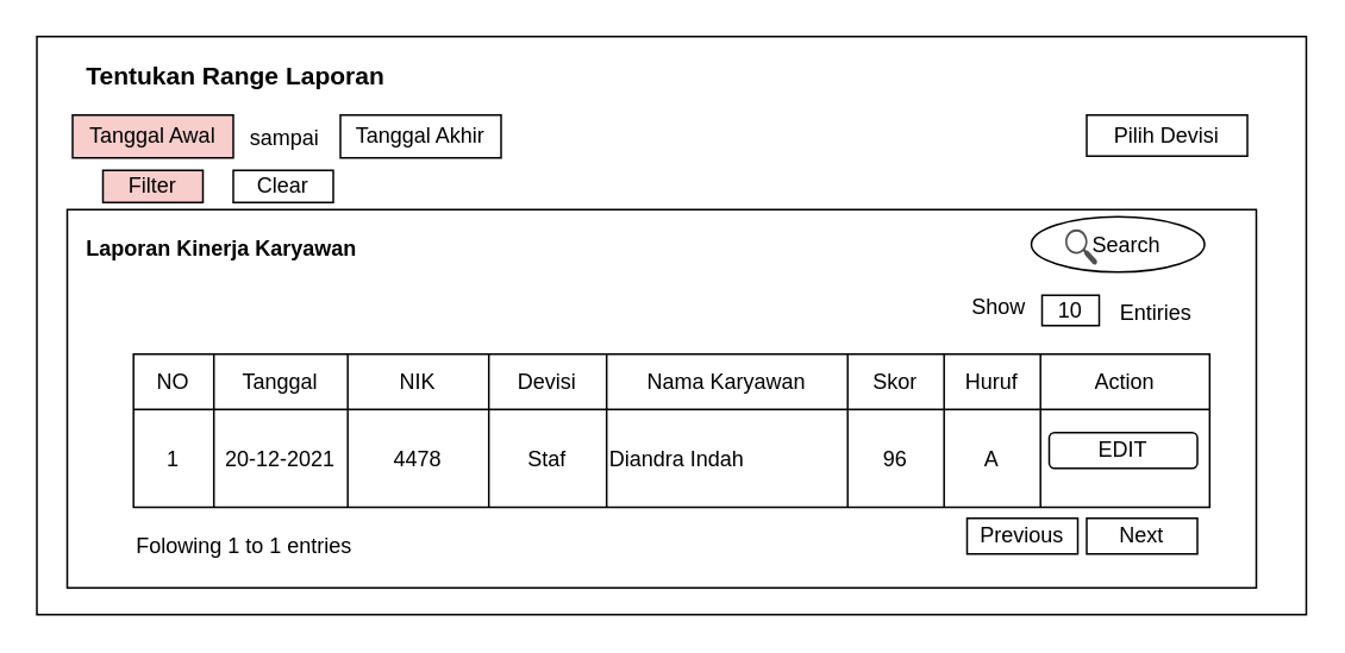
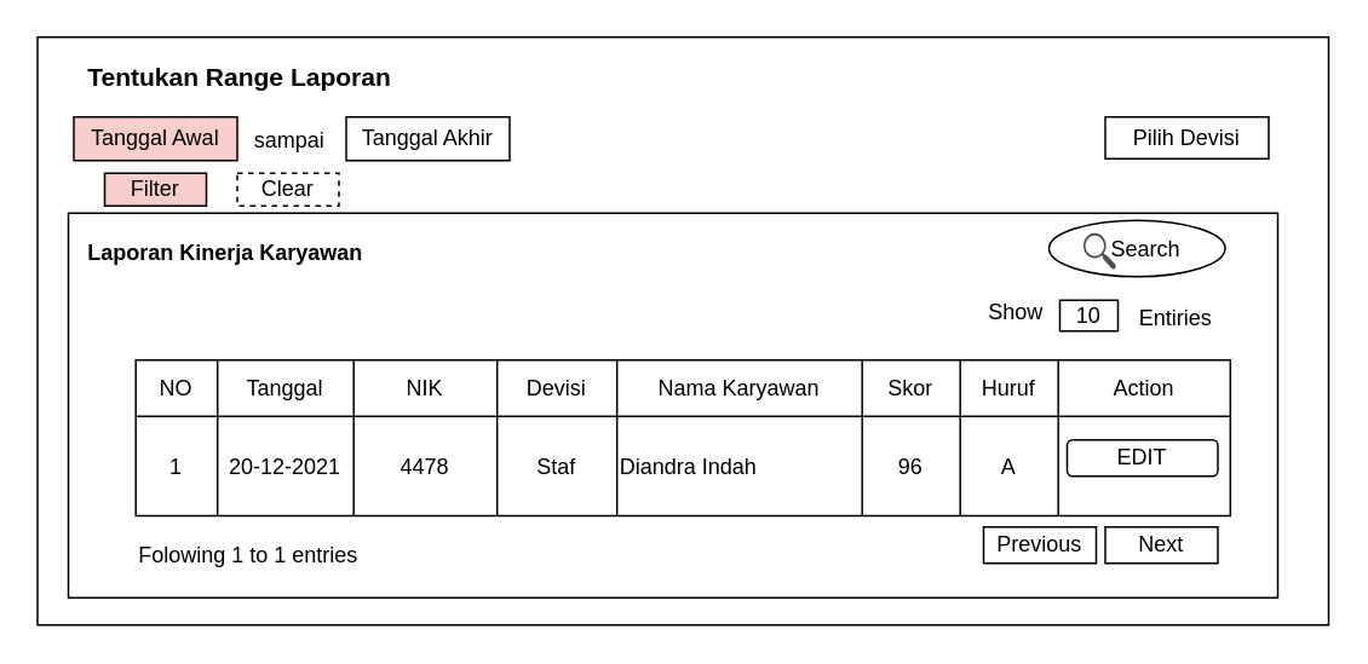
  <mxCell id="0" />
  <mxCell id="1" parent="0" />
  <mxCell id="2" value="" style="rounded=0;whiteSpace=wrap;html=1;" vertex="1" parent="1"><mxGeometry x="20" y="20" width="711" height="324" as="geometry" /></mxCell>
  <mxCell id="3" value="Tanggal Awal" style="rounded=0;whiteSpace=wrap;html=1;fillColor=#f8cecc;" vertex="1" parent="1"><mxGeometry x="40" y="64" width="90" height="24" as="geometry" /></mxCell>
  <mxCell id="4" value="Tanggal Akhir" style="rounded=0;whiteSpace=wrap;html=1;" vertex="1" parent="1"><mxGeometry x="190" y="64" width="90" height="24" as="geometry" /></mxCell>
  <mxCell id="5" value="sampai" style="text;html=1;strokeColor=none;fillColor=none;align=center;verticalAlign=middle;whiteSpace=wrap;rounded=0;" vertex="1" parent="1"><mxGeometry x="139" y="67" width="40" height="20" as="geometry" /></mxCell>
  <mxCell id="6" value="&lt;font style=&quot;font-size: 14px&quot;&gt;&lt;b&gt;Tentukan Range Laporan&lt;/b&gt;&lt;/font&gt;" style="text;html=1;strokeColor=none;fillColor=none;align=left;verticalAlign=middle;whiteSpace=wrap;rounded=0;" vertex="1" parent="1"><mxGeometry x="46" y="32" width="228" height="20" as="geometry" /></mxCell>
  <mxCell id="7" value="Pilih Devisi" style="rounded=0;whiteSpace=wrap;html=1;" vertex="1" parent="1"><mxGeometry x="608" y="64" width="90" height="23" as="geometry" /></mxCell>
  <mxCell id="8" value="" style="rounded=0;whiteSpace=wrap;html=1;" vertex="1" parent="1"><mxGeometry x="37" y="117" width="666" height="212" as="geometry" /></mxCell>
  <mxCell id="9" value="" style="shape=table;html=1;whiteSpace=wrap;startSize=0;container=1;collapsible=0;childLayout=tableLayout;" vertex="1" parent="1"><mxGeometry x="74.13" y="198" width="602.75" height="85.75" as="geometry" /></mxCell>
  <mxCell id="10" value="" style="shape=partialRectangle;html=1;whiteSpace=wrap;collapsible=0;dropTarget=0;pointerEvents=0;fillColor=none;top=0;left=0;bottom=0;right=0;points=[[0,0.5],[1,0.5]];portConstraint=eastwest;" vertex="1" parent="9"><mxGeometry width="602.75" height="31" as="geometry" /></mxCell>
  <mxCell id="11" value="NO" style="shape=partialRectangle;html=1;whiteSpace=wrap;connectable=0;overflow=hidden;fillColor=none;top=0;left=0;bottom=0;right=0;" vertex="1" parent="10"><mxGeometry width="45" height="31" as="geometry" /></mxCell>
  <mxCell id="12" value="Tanggal" style="shape=partialRectangle;html=1;whiteSpace=wrap;connectable=0;overflow=hidden;fillColor=none;top=0;left=0;bottom=0;right=0;" vertex="1" parent="10"><mxGeometry x="45" width="75" height="31" as="geometry" /></mxCell>
  <mxCell id="13" value="NIK" style="shape=partialRectangle;html=1;whiteSpace=wrap;connectable=0;overflow=hidden;fillColor=none;top=0;left=0;bottom=0;right=0;" vertex="1" parent="10"><mxGeometry x="120" width="79" height="31" as="geometry" /></mxCell>
  <mxCell id="14" value="Devisi" style="shape=partialRectangle;html=1;whiteSpace=wrap;connectable=0;overflow=hidden;fillColor=none;top=0;left=0;bottom=0;right=0;" vertex="1" parent="10"><mxGeometry x="199" width="66" height="31" as="geometry" /></mxCell>
  <mxCell id="15" value="Nama Karyawan" style="shape=partialRectangle;html=1;whiteSpace=wrap;connectable=0;overflow=hidden;fillColor=none;top=0;left=0;bottom=0;right=0;" vertex="1" parent="10"><mxGeometry x="265" width="135" height="31" as="geometry" /></mxCell>
  <mxCell id="16" value="Skor" style="shape=partialRectangle;html=1;whiteSpace=wrap;connectable=0;overflow=hidden;fillColor=none;top=0;left=0;bottom=0;right=0;" vertex="1" parent="10"><mxGeometry x="400" width="54" height="31" as="geometry" /></mxCell>
  <mxCell id="17" value="Huruf" style="shape=partialRectangle;html=1;whiteSpace=wrap;connectable=0;overflow=hidden;fillColor=none;top=0;left=0;bottom=0;right=0;" vertex="1" parent="10"><mxGeometry x="454" width="54" height="31" as="geometry" /></mxCell>
  <mxCell id="18" value="Action" style="shape=partialRectangle;html=1;whiteSpace=wrap;connectable=0;overflow=hidden;fillColor=none;top=0;left=0;bottom=0;right=0;" vertex="1" parent="10"><mxGeometry x="508" width="95" height="31" as="geometry" /></mxCell>
  <mxCell id="19" value="" style="shape=partialRectangle;html=1;whiteSpace=wrap;collapsible=0;dropTarget=0;pointerEvents=0;fillColor=none;top=0;left=0;bottom=0;right=0;points=[[0,0.5],[1,0.5]];portConstraint=eastwest;" vertex="1" parent="9"><mxGeometry y="31" width="602.75" height="55" as="geometry" /></mxCell>
  <mxCell id="20" value="1" style="shape=partialRectangle;html=1;whiteSpace=wrap;connectable=0;overflow=hidden;fillColor=none;top=0;left=0;bottom=0;right=0;" vertex="1" parent="19"><mxGeometry width="45" height="55" as="geometry" /></mxCell>
  <mxCell id="21" value="20-12-2021" style="shape=partialRectangle;html=1;whiteSpace=wrap;connectable=0;overflow=hidden;fillColor=none;top=0;left=0;bottom=0;right=0;" vertex="1" parent="19"><mxGeometry x="45" width="75" height="55" as="geometry" /></mxCell>
  <mxCell id="22" value="4478" style="shape=partialRectangle;html=1;whiteSpace=wrap;connectable=0;overflow=hidden;fillColor=none;top=0;left=0;bottom=0;right=0;" vertex="1" parent="19"><mxGeometry x="120" width="79" height="55" as="geometry" /></mxCell>
  <mxCell id="23" value="Staf" style="shape=partialRectangle;html=1;whiteSpace=wrap;connectable=0;overflow=hidden;fillColor=none;top=0;left=0;bottom=0;right=0;" vertex="1" parent="19"><mxGeometry x="199" width="66" height="55" as="geometry" /></mxCell>
  <mxCell id="24" value="Diandra Indah" style="shape=partialRectangle;html=1;whiteSpace=wrap;connectable=0;overflow=hidden;fillColor=none;top=0;left=0;bottom=0;right=0;align=left;" vertex="1" parent="19"><mxGeometry x="265" width="135" height="55" as="geometry" /></mxCell>
  <mxCell id="25" value="96" style="shape=partialRectangle;html=1;whiteSpace=wrap;connectable=0;overflow=hidden;fillColor=none;top=0;left=0;bottom=0;right=0;" vertex="1" parent="19"><mxGeometry x="400" width="54" height="55" as="geometry" /></mxCell>
  <mxCell id="26" value="A" style="shape=partialRectangle;html=1;whiteSpace=wrap;connectable=0;overflow=hidden;fillColor=none;top=0;left=0;bottom=0;right=0;" vertex="1" parent="19"><mxGeometry x="454" width="54" height="55" as="geometry" /></mxCell>
  <mxCell id="27" value="" style="shape=partialRectangle;html=1;whiteSpace=wrap;connectable=0;overflow=hidden;fillColor=none;top=0;left=0;bottom=0;right=0;" vertex="1" parent="19"><mxGeometry x="508" width="95" height="55" as="geometry" /></mxCell>
  <mxCell id="28" value="Filter" style="rounded=0;whiteSpace=wrap;html=1;fillColor=#f8cecc;" vertex="1" parent="1"><mxGeometry x="57" y="95" width="56" height="18" as="geometry" /></mxCell>
- <mxCell id="29" value="Clear" style="rounded=0;whiteSpace=wrap;html=1;" vertex="1" parent="1"><mxGeometry x="130" y="95" width="56" height="18" as="geometry" /></mxCell>
+ <mxCell id="29" value="Clear" style="rounded=0;whiteSpace=wrap;html=1;dashed=1;" vertex="1" parent="1"><mxGeometry x="130" y="95" width="56" height="18" as="geometry" /></mxCell>
  <mxCell id="30" value="&lt;b&gt;Laporan Kinerja Karyawan&lt;/b&gt;" style="text;html=1;strokeColor=none;fillColor=none;align=left;verticalAlign=middle;whiteSpace=wrap;rounded=0;" vertex="1" parent="1"><mxGeometry x="46" y="129" width="200" height="20" as="geometry" /></mxCell>
  <mxCell id="31" value="10" style="rounded=0;whiteSpace=wrap;html=1;" vertex="1" parent="1"><mxGeometry x="583" y="165" width="32" height="17" as="geometry" /></mxCell>
  <mxCell id="32" value="Show" style="text;html=1;strokeColor=none;fillColor=none;align=center;verticalAlign=middle;whiteSpace=wrap;rounded=0;" vertex="1" parent="1"><mxGeometry x="539" y="162" width="40" height="20" as="geometry" /></mxCell>
  <mxCell id="33" value="Entiries" style="text;html=1;strokeColor=none;fillColor=none;align=center;verticalAlign=middle;whiteSpace=wrap;rounded=0;" vertex="1" parent="1"><mxGeometry x="627" y="165" width="40" height="20" as="geometry" /></mxCell>
  <mxCell id="34" value="&amp;nbsp; &amp;nbsp;Search" style="ellipse;whiteSpace=wrap;html=1;" vertex="1" parent="1"><mxGeometry x="577" y="121" width="97" height="31" as="geometry" /></mxCell>
  <mxCell id="35" value="" style="pointerEvents=1;shadow=0;dashed=0;html=1;strokeColor=none;fillColor=#505050;labelPosition=center;verticalLabelPosition=bottom;verticalAlign=top;outlineConnect=0;align=center;shape=mxgraph.office.concepts.search;rotation=-90;" vertex="1" parent="1"><mxGeometry x="595" y="129" width="20" height="18" as="geometry" /></mxCell>
  <mxCell id="36" value="Previous" style="rounded=0;whiteSpace=wrap;html=1;" vertex="1" parent="1"><mxGeometry x="541" y="290" width="62" height="20" as="geometry" /></mxCell>
  <mxCell id="37" value="Next" style="rounded=0;whiteSpace=wrap;html=1;" vertex="1" parent="1"><mxGeometry x="608" y="290" width="62" height="20" as="geometry" /></mxCell>
  <mxCell id="38" value="Folowing 1 to 1 entries" style="text;html=1;strokeColor=none;fillColor=none;align=left;verticalAlign=middle;whiteSpace=wrap;rounded=0;" vertex="1" parent="1"><mxGeometry x="74.13" y="296" width="176" height="20" as="geometry" /></mxCell>
  <mxCell id="39" value="EDIT" style="rounded=1;whiteSpace=wrap;html=1;" vertex="1" parent="1"><mxGeometry x="587" y="242" width="83" height="20" as="geometry" /></mxCell>
